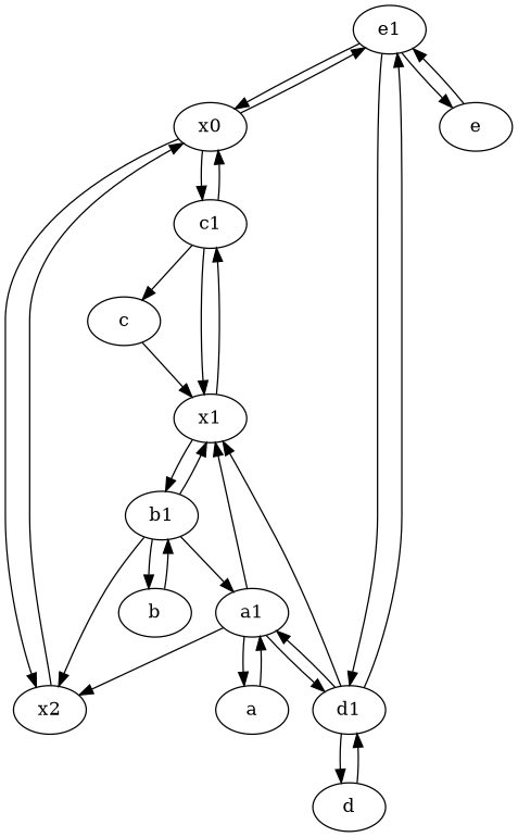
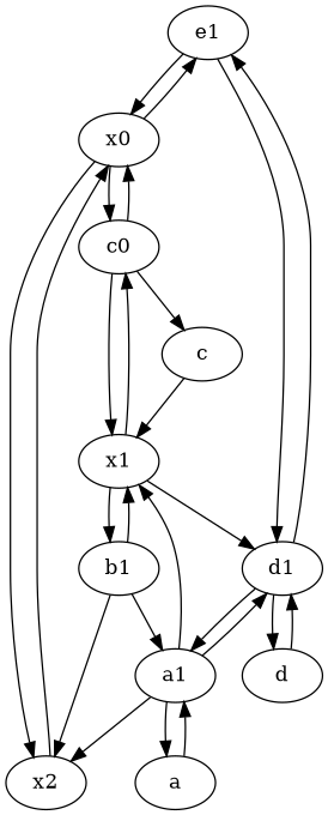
  digraph {
    e1
    x0
    d1
-   e
    x2
-   c1
+   c1 [label=c0]
    x1
    c
    a1
    d
    b1
    a
-   b
    e1 -> x0
    e1 -> d1
-   e1 -> e
    x0 -> e1
    x0 -> x2
    x0 -> c1
    d1 -> e1
-   d1 -> x1
+   x1 -> d1
    d1 -> a1
    d1 -> d
-   e -> e1
    x2 -> x0
    c1 -> x0
    c1 -> x1
    c1 -> c
    x1 -> c1
    x1 -> b1
    c -> x1
    a1 -> d1
    a1 -> x2
    a1 -> x1
    a1 -> a
    d -> d1
    b1 -> x2
    b1 -> x1
    b1 -> a1
-   b1 -> b
    a -> a1
-   b -> b1
  }
